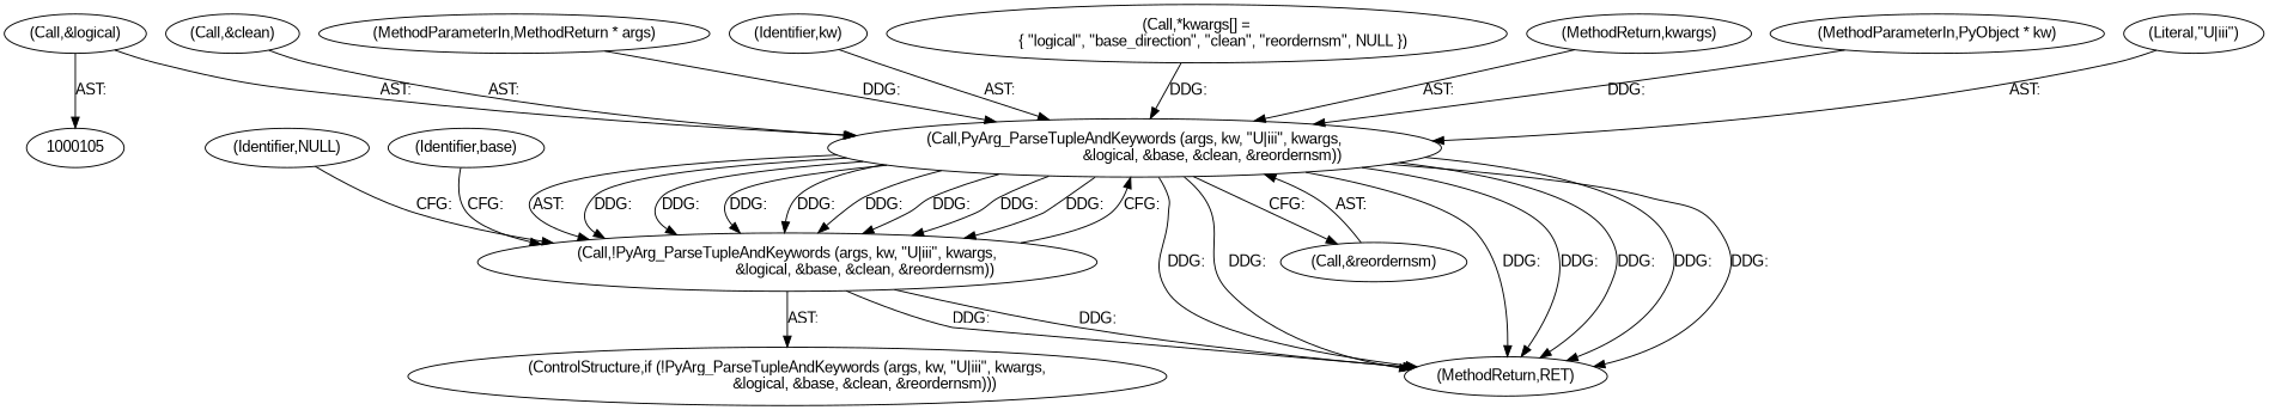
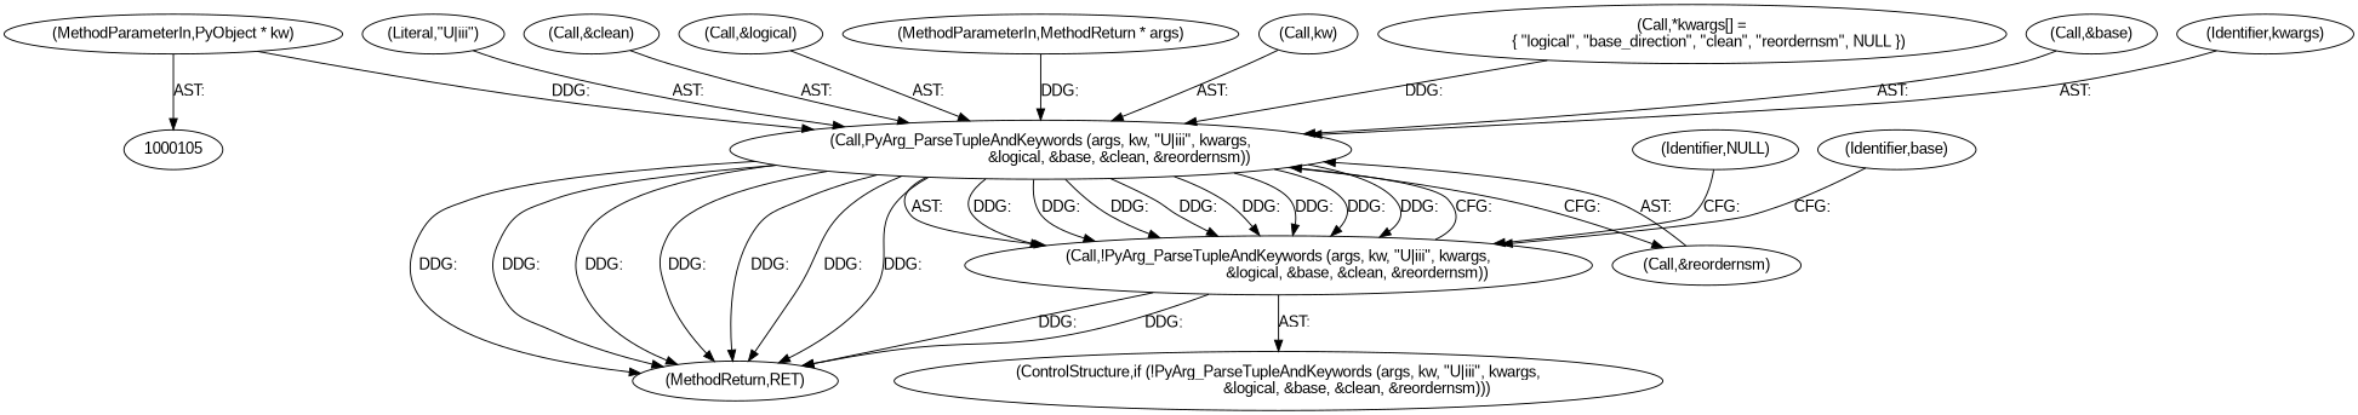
  digraph {
    fontname="Liberation Sans"
    node [fontname="Liberation Sans"]
    edge [fontname="Liberation Sans"]
    n1 [label="(MethodParameterIn,PyObject * kw)"]
    n2 [label="(Call,PyArg_ParseTupleAndKeywords (args, kw, \"U|iii\", kwargs,\n                                      &logical, &base, &clean, &reordernsm))"]
    1000105
    n4 [label="(MethodReturn,RET)"]
    n5 [label="(Call,!PyArg_ParseTupleAndKeywords (args, kw, \"U|iii\", kwargs,\n                                      &logical, &base, &clean, &reordernsm))"]
    n6 [label="(Call,&reordernsm)"]
    n7 [label="(ControlStructure,if (!PyArg_ParseTupleAndKeywords (args, kw, \"U|iii\", kwargs,\n                                      &logical, &base, &clean, &reordernsm)))"]
    n8 [label="(Literal,\"U|iii\")"]
    n9 [label="(Identifier,NULL)"]
    n10 [label="(Call,&clean)"]
    n11 [label="(Call,&logical)"]
    n12 [label="(MethodParameterIn,MethodReturn * args)"]
    n13 [label="(Identifier,base)"]
-   n14 [label="(Identifier,kw)"]
+   n14 [label="(Call,kw)"]
    n15 [label="(Call,*kwargs[] =\n        { \"logical\", \"base_direction\", \"clean\", \"reordernsm\", NULL })"]
-   n17 [label="(MethodReturn,kwargs)"]
+   n16 [label="(Call,&base)"]
+   n17 [label="(Identifier,kwargs)"]
    n1 -> n2 [label="DDG: "]
-   n11 -> 1000105 [label="AST: "]
+   n1 -> 1000105 [label="AST: "]
    n2 -> n4 [label="DDG: "]
    n2 -> n4 [label="DDG: "]
    n2 -> n4 [label="DDG: "]
    n2 -> n4 [label="DDG: "]
    n2 -> n4 [label="DDG: "]
    n2 -> n4 [label="DDG: "]
    n2 -> n4 [label="DDG: "]
    n2 -> n5 [label="AST: "]
    n2 -> n5 [label="DDG: "]
    n2 -> n5 [label="DDG: "]
    n2 -> n5 [label="DDG: "]
    n2 -> n5 [label="DDG: "]
    n2 -> n5 [label="DDG: "]
    n2 -> n5 [label="DDG: "]
    n2 -> n5 [label="DDG: "]
    n2 -> n5 [label="DDG: "]
    n2 -> n6 [label="CFG: "]
    n5 -> n2 [label="CFG: "]
    n5 -> n4 [label="DDG: "]
    n5 -> n4 [label="DDG: "]
    n5 -> n7 [label="AST: "]
    n6 -> n2 [label="AST: "]
    n8 -> n2 [label="AST: "]
    n9 -> n5 [label="CFG: "]
    n10 -> n2 [label="AST: "]
    n11 -> n2 [label="AST: "]
    n12 -> n2 [label="DDG: "]
    n13 -> n5 [label="CFG: "]
    n14 -> n2 [label="AST: "]
    n15 -> n2 [label="DDG: "]
+   n16 -> n2 [label="AST: "]
    n17 -> n2 [label="AST: "]
  }
